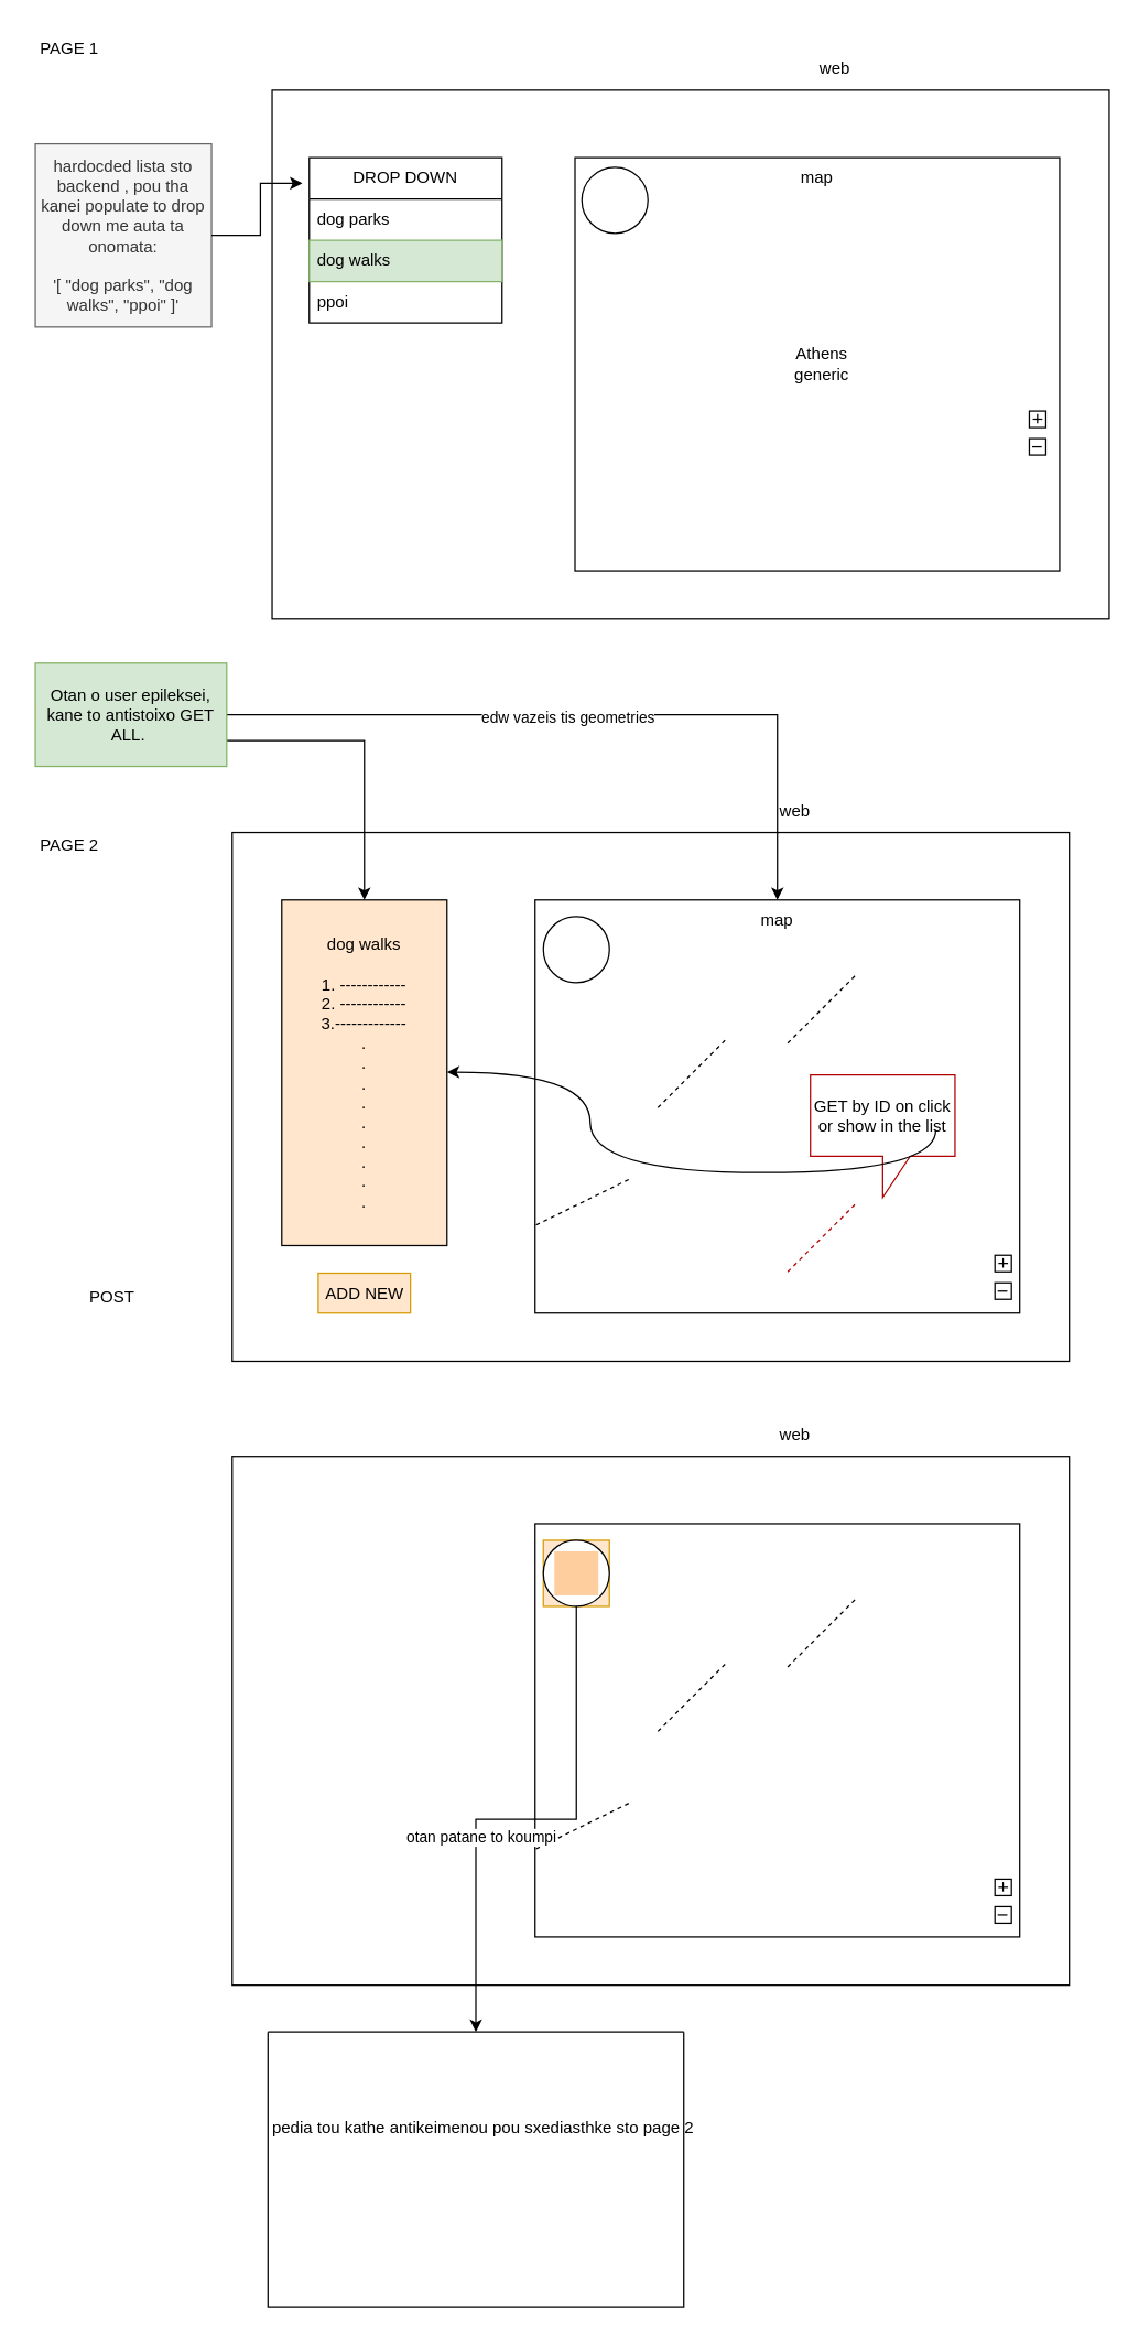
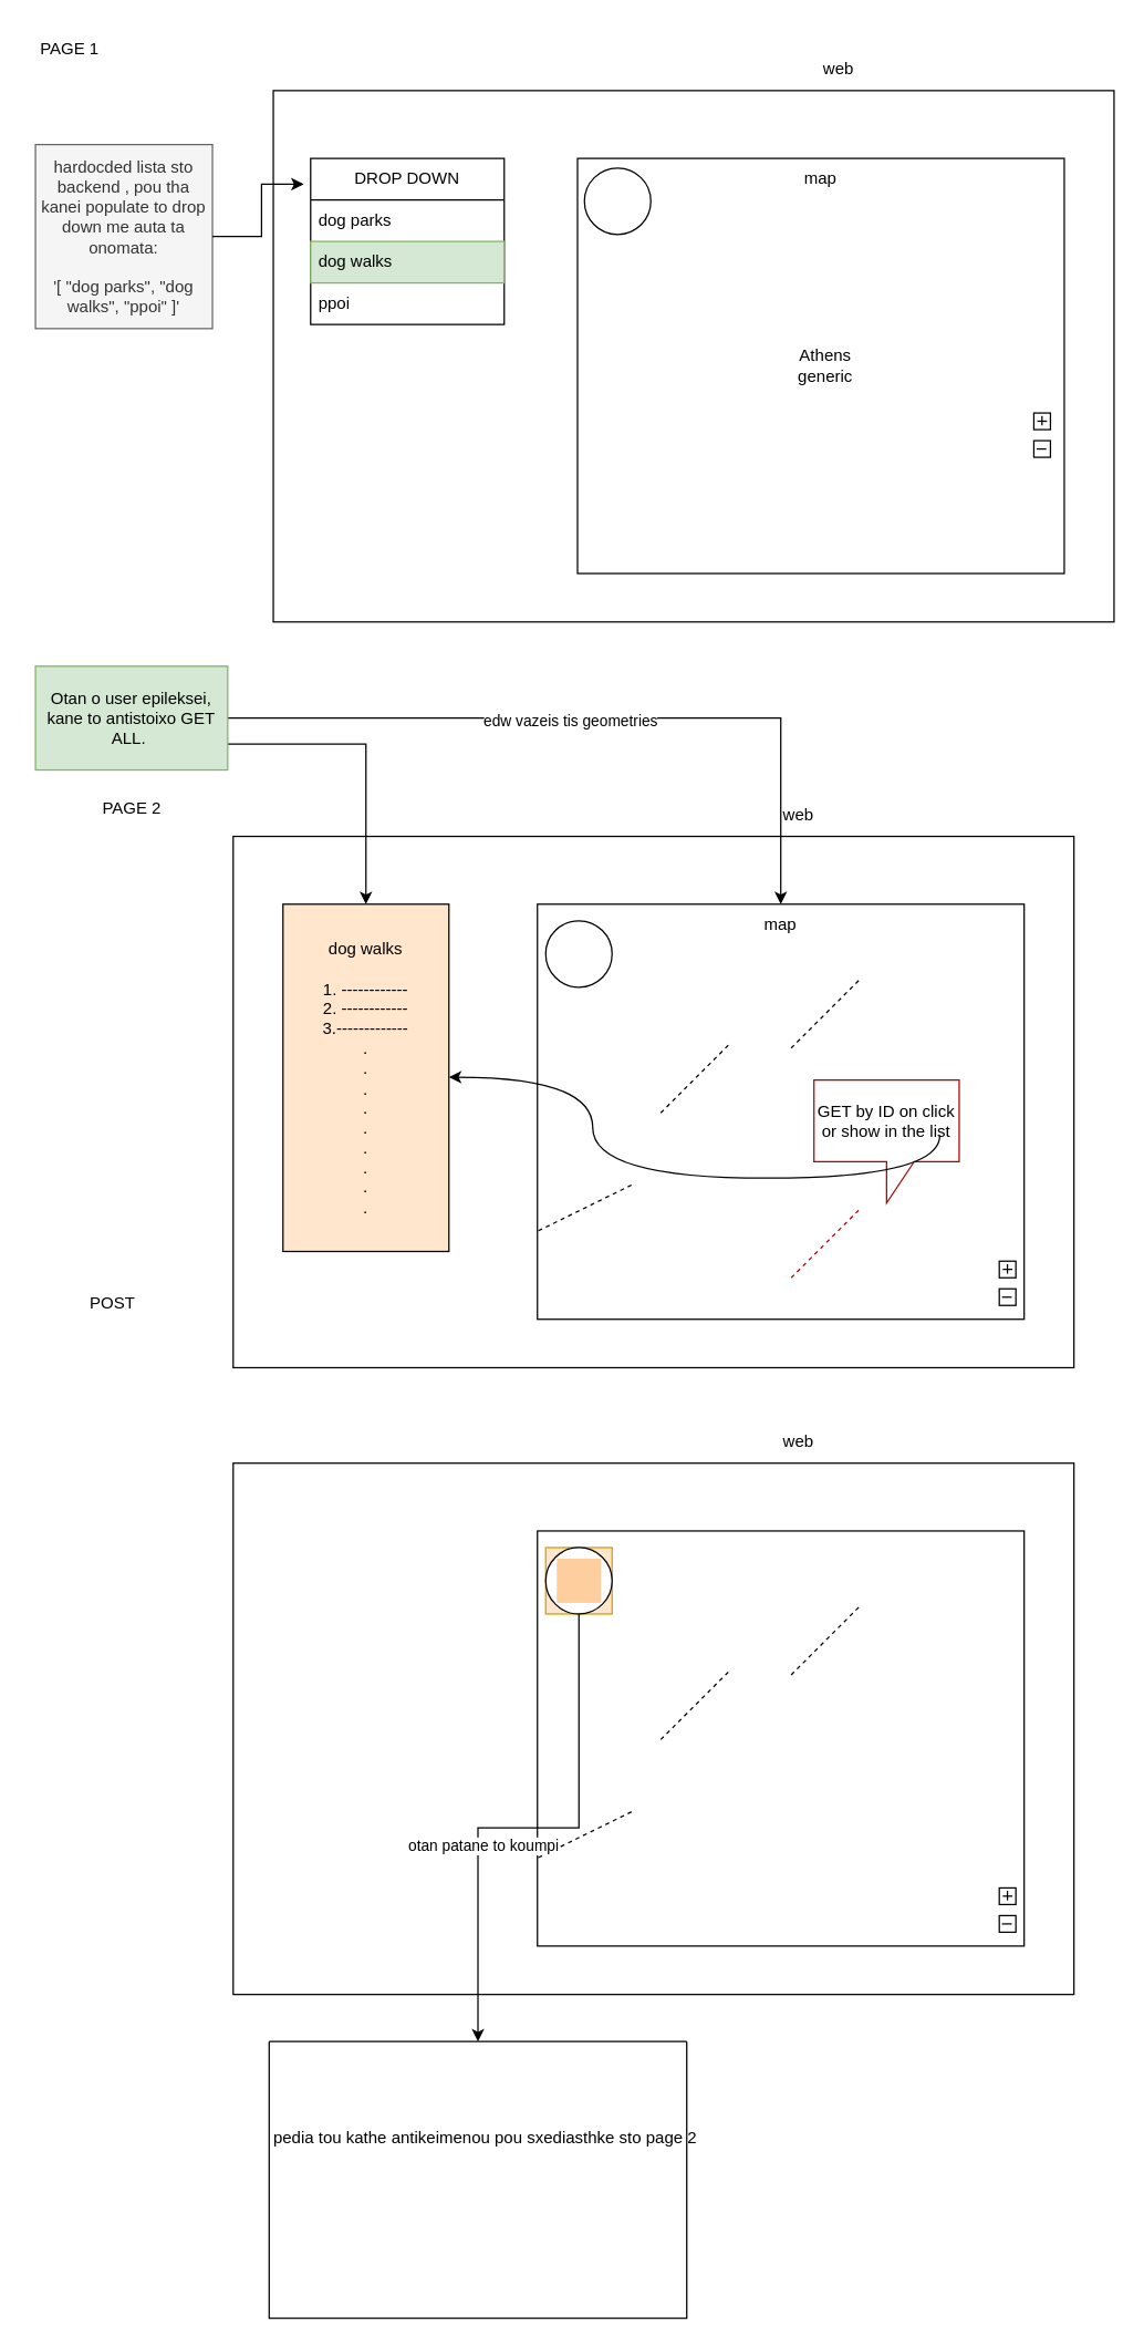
  <mxCell id="0" />
  <mxCell id="1" parent="0" />
  <mxCell id="2" value="" style="rounded=0;whiteSpace=wrap;html=1;" vertex="1" parent="1"><mxGeometry x="168" y="1057" width="608" height="384" as="geometry" /></mxCell>
  <mxCell id="3" value="" style="rounded=0;whiteSpace=wrap;html=1;" vertex="1" parent="1"><mxGeometry x="168" y="604" width="608" height="384" as="geometry" /></mxCell>
  <mxCell id="4" value="" style="rounded=0;whiteSpace=wrap;html=1;" vertex="1" parent="1"><mxGeometry x="197" y="65" width="608" height="384" as="geometry" /></mxCell>
  <mxCell id="5" value="" style="rounded=0;whiteSpace=wrap;html=1;" vertex="1" parent="1"><mxGeometry x="417" y="114" width="352" height="300" as="geometry" /></mxCell>
  <mxCell id="6" value="web" style="text;html=1;align=center;verticalAlign=middle;whiteSpace=wrap;rounded=0;" vertex="1" parent="1"><mxGeometry x="576" y="35" width="60" height="30" as="geometry" /></mxCell>
  <mxCell id="7" value="map" style="text;html=1;align=center;verticalAlign=middle;whiteSpace=wrap;rounded=0;" vertex="1" parent="1"><mxGeometry x="563" y="114" width="60" height="30" as="geometry" /></mxCell>
  <mxCell id="8" value="" style="endArrow=none;html=1;rounded=0;" edge="1" parent="1"><mxGeometry width="50" height="50" relative="1" as="geometry"><mxPoint x="749" y="304" as="sourcePoint" /><mxPoint x="756" y="304" as="targetPoint" /></mxGeometry></mxCell>
  <mxCell id="9" value="" style="group" vertex="1" connectable="0" parent="1"><mxGeometry x="747" y="298" width="12" height="32" as="geometry" /></mxCell>
  <mxCell id="10" value="" style="rounded=0;whiteSpace=wrap;html=1;" vertex="1" parent="9"><mxGeometry y="20" width="12" height="12" as="geometry" /></mxCell>
  <mxCell id="11" value="" style="endArrow=none;html=1;rounded=0;" edge="1" parent="9"><mxGeometry width="50" height="50" relative="1" as="geometry"><mxPoint x="2" y="26" as="sourcePoint" /><mxPoint x="9" y="26" as="targetPoint" /></mxGeometry></mxCell>
  <mxCell id="12" value="" style="rounded=0;whiteSpace=wrap;html=1;" vertex="1" parent="9"><mxGeometry width="12" height="12" as="geometry" /></mxCell>
  <mxCell id="13" value="" style="endArrow=none;html=1;rounded=0;" edge="1" parent="9"><mxGeometry width="50" height="50" relative="1" as="geometry"><mxPoint x="2.5" y="5.92" as="sourcePoint" /><mxPoint x="9.5" y="5.92" as="targetPoint" /></mxGeometry></mxCell>
  <mxCell id="14" value="" style="endArrow=none;html=1;rounded=0;entryX=0.492;entryY=0.175;entryDx=0;entryDy=0;entryPerimeter=0;exitX=0.492;exitY=0.75;exitDx=0;exitDy=0;exitPerimeter=0;" edge="1" parent="9" source="12" target="12"><mxGeometry width="50" height="50" relative="1" as="geometry"><mxPoint x="-30" y="41" as="sourcePoint" /><mxPoint x="20" y="-9" as="targetPoint" /></mxGeometry></mxCell>
  <mxCell id="15" value="hardocded lista sto backend , pou tha kanei populate to drop down me auta ta onomata:&lt;br&gt;&lt;br&gt;'[ &quot;dog parks&quot;, &quot;dog walks&quot;, &quot;ppoi&quot; ]'" style="text;html=1;align=center;verticalAlign=middle;whiteSpace=wrap;rounded=0;fillColor=#f5f5f5;fontColor=#333333;strokeColor=#666666;" vertex="1" parent="1"><mxGeometry x="25" y="104" width="128" height="133" as="geometry" /></mxCell>
  <mxCell id="16" value="PAGE 1" style="text;html=1;align=center;verticalAlign=middle;whiteSpace=wrap;rounded=0;" vertex="1" parent="1"><mxGeometry x="20" y="20" width="60" height="30" as="geometry" /></mxCell>
  <mxCell id="17" value="DROP DOWN" style="swimlane;fontStyle=0;childLayout=stackLayout;horizontal=1;startSize=30;horizontalStack=0;resizeParent=1;resizeParentMax=0;resizeLast=0;collapsible=1;marginBottom=0;whiteSpace=wrap;html=1;" vertex="1" parent="1"><mxGeometry x="224" y="114" width="140" height="120" as="geometry"><mxRectangle x="227" y="100" width="111" height="30" as="alternateBounds" /></mxGeometry></mxCell>
  <mxCell id="18" value="dog parks" style="text;strokeColor=none;fillColor=none;align=left;verticalAlign=middle;spacingLeft=4;spacingRight=4;overflow=hidden;points=[[0,0.5],[1,0.5]];portConstraint=eastwest;rotatable=0;whiteSpace=wrap;html=1;" vertex="1" parent="17"><mxGeometry y="30" width="140" height="30" as="geometry" /></mxCell>
  <mxCell id="19" value="dog walks" style="text;strokeColor=#82b366;fillColor=#d5e8d4;align=left;verticalAlign=middle;spacingLeft=4;spacingRight=4;overflow=hidden;points=[[0,0.5],[1,0.5]];portConstraint=eastwest;rotatable=0;whiteSpace=wrap;html=1;" vertex="1" parent="17"><mxGeometry y="60" width="140" height="30" as="geometry" /></mxCell>
  <mxCell id="20" value="ppoi" style="text;strokeColor=none;fillColor=none;align=left;verticalAlign=middle;spacingLeft=4;spacingRight=4;overflow=hidden;points=[[0,0.5],[1,0.5]];portConstraint=eastwest;rotatable=0;whiteSpace=wrap;html=1;" vertex="1" parent="17"><mxGeometry y="90" width="140" height="30" as="geometry" /></mxCell>
  <mxCell id="21" value="Athens generic" style="text;html=1;align=center;verticalAlign=middle;whiteSpace=wrap;rounded=0;" vertex="1" parent="1"><mxGeometry x="563" y="237" width="67" height="53" as="geometry" /></mxCell>
  <mxCell id="22" style="edgeStyle=orthogonalEdgeStyle;rounded=0;orthogonalLoop=1;jettySize=auto;html=1;entryX=-0.036;entryY=0.155;entryDx=0;entryDy=0;entryPerimeter=0;" edge="1" parent="1" source="15" target="17"><mxGeometry relative="1" as="geometry" /></mxCell>
  <mxCell id="23" style="edgeStyle=orthogonalEdgeStyle;rounded=0;orthogonalLoop=1;jettySize=auto;html=1;" edge="1" parent="1" source="27" target="26"><mxGeometry relative="1" as="geometry" /></mxCell>
  <mxCell id="24" value="edw vazeis tis geometries" style="edgeLabel;html=1;align=center;verticalAlign=middle;resizable=0;points=[];" vertex="1" connectable="0" parent="23"><mxGeometry x="-0.076" y="-2" relative="1" as="geometry"><mxPoint as="offset" /></mxGeometry></mxCell>
  <mxCell id="25" style="edgeStyle=orthogonalEdgeStyle;rounded=0;orthogonalLoop=1;jettySize=auto;html=1;exitX=1;exitY=0.75;exitDx=0;exitDy=0;entryX=0.5;entryY=0;entryDx=0;entryDy=0;" edge="1" parent="1" source="27" target="41"><mxGeometry relative="1" as="geometry" /></mxCell>
  <mxCell id="26" value="" style="rounded=0;whiteSpace=wrap;html=1;" vertex="1" parent="1"><mxGeometry x="388" y="653" width="352" height="300" as="geometry" /></mxCell>
  <mxCell id="27" value="Otan o user epileksei, kane to antistoixo GET ALL.&amp;nbsp;" style="text;html=1;align=center;verticalAlign=middle;whiteSpace=wrap;rounded=0;fillColor=#d5e8d4;strokeColor=#82b366;" vertex="1" parent="1"><mxGeometry x="25" y="481" width="139" height="75" as="geometry" /></mxCell>
  <mxCell id="28" value="web" style="text;html=1;align=center;verticalAlign=middle;whiteSpace=wrap;rounded=0;" vertex="1" parent="1"><mxGeometry x="547" y="574" width="60" height="30" as="geometry" /></mxCell>
  <mxCell id="29" value="map" style="text;html=1;align=center;verticalAlign=middle;whiteSpace=wrap;rounded=0;" vertex="1" parent="1"><mxGeometry x="534" y="653" width="60" height="30" as="geometry" /></mxCell>
  <mxCell id="30" value="" style="group" vertex="1" connectable="0" parent="1"><mxGeometry x="722" y="911" width="12" height="32" as="geometry" /></mxCell>
  <mxCell id="31" value="" style="rounded=0;whiteSpace=wrap;html=1;" vertex="1" parent="30"><mxGeometry y="20" width="12" height="12" as="geometry" /></mxCell>
  <mxCell id="32" value="" style="endArrow=none;html=1;rounded=0;" edge="1" parent="30"><mxGeometry width="50" height="50" relative="1" as="geometry"><mxPoint x="2" y="26" as="sourcePoint" /><mxPoint x="9" y="26" as="targetPoint" /></mxGeometry></mxCell>
  <mxCell id="33" value="" style="rounded=0;whiteSpace=wrap;html=1;" vertex="1" parent="30"><mxGeometry width="12" height="12" as="geometry" /></mxCell>
  <mxCell id="34" value="" style="endArrow=none;html=1;rounded=0;" edge="1" parent="30"><mxGeometry width="50" height="50" relative="1" as="geometry"><mxPoint x="2.5" y="5.92" as="sourcePoint" /><mxPoint x="9.5" y="5.92" as="targetPoint" /></mxGeometry></mxCell>
  <mxCell id="35" value="" style="endArrow=none;html=1;rounded=0;entryX=0.492;entryY=0.175;entryDx=0;entryDy=0;entryPerimeter=0;exitX=0.492;exitY=0.75;exitDx=0;exitDy=0;exitPerimeter=0;" edge="1" parent="30" source="33" target="33"><mxGeometry width="50" height="50" relative="1" as="geometry"><mxPoint x="-30" y="41" as="sourcePoint" /><mxPoint x="20" y="-9" as="targetPoint" /></mxGeometry></mxCell>
- <mxCell id="36" value="PAGE 2" style="text;html=1;align=center;verticalAlign=middle;whiteSpace=wrap;rounded=0;" vertex="1" parent="1"><mxGeometry x="20" y="599" width="60" height="30" as="geometry" /></mxCell>
+ <mxCell id="36" value="PAGE 2" style="text;html=1;align=center;verticalAlign=middle;whiteSpace=wrap;rounded=0;" vertex="1" parent="1"><mxGeometry x="65" y="569" width="60" height="30" as="geometry" /></mxCell>
  <mxCell id="37" value="" style="endArrow=none;dashed=1;html=1;rounded=0;" edge="1" parent="1" target="26"><mxGeometry width="50" height="50" relative="1" as="geometry"><mxPoint x="456" y="856" as="sourcePoint" /><mxPoint x="498" y="799" as="targetPoint" /></mxGeometry></mxCell>
  <mxCell id="38" value="" style="endArrow=none;dashed=1;html=1;rounded=0;fillColor=#e51400;strokeColor=#B20000;" edge="1" parent="1"><mxGeometry width="50" height="50" relative="1" as="geometry"><mxPoint x="571.5" y="923" as="sourcePoint" /><mxPoint x="621.5" y="873" as="targetPoint" /></mxGeometry></mxCell>
  <mxCell id="39" value="" style="endArrow=none;dashed=1;html=1;rounded=0;" edge="1" parent="1"><mxGeometry width="50" height="50" relative="1" as="geometry"><mxPoint x="571.5" y="757" as="sourcePoint" /><mxPoint x="621.5" y="707" as="targetPoint" /></mxGeometry></mxCell>
  <mxCell id="40" value="" style="endArrow=none;dashed=1;html=1;rounded=0;" edge="1" parent="1"><mxGeometry width="50" height="50" relative="1" as="geometry"><mxPoint x="526" y="755" as="sourcePoint" /><mxPoint x="476" y="805" as="targetPoint" /></mxGeometry></mxCell>
  <mxCell id="41" value="dog walks&lt;div&gt;&lt;br&gt;&lt;/div&gt;&lt;div&gt;1. ------------&lt;/div&gt;&lt;div&gt;2. ------------&lt;/div&gt;&lt;div&gt;3.-------------&lt;/div&gt;&lt;div&gt;.&lt;/div&gt;&lt;div&gt;.&lt;/div&gt;&lt;div&gt;.&lt;/div&gt;&lt;div&gt;.&lt;/div&gt;&lt;div&gt;.&lt;/div&gt;&lt;div&gt;.&lt;/div&gt;&lt;div&gt;.&lt;/div&gt;&lt;div&gt;.&lt;/div&gt;&lt;div&gt;.&lt;/div&gt;" style="rounded=0;whiteSpace=wrap;html=1;fillColor=#ffe6cc;" vertex="1" parent="1"><mxGeometry x="204" y="653" width="120" height="251" as="geometry" /></mxCell>
  <mxCell id="42" value="&lt;font color=&quot;#000000&quot;&gt;GET by ID on click or show in the list&lt;/font&gt;" style="shape=callout;whiteSpace=wrap;html=1;perimeter=calloutPerimeter;fillColor=none;fontColor=#ffffff;strokeColor=#B20000;" vertex="1" parent="1"><mxGeometry x="588" y="780" width="105" height="89" as="geometry" /></mxCell>
- <mxCell id="43" value="ADD NEW" style="rounded=0;whiteSpace=wrap;html=1;fillColor=#ffe6cc;strokeColor=#d79b00;" vertex="1" parent="1"><mxGeometry x="230.5" y="924" width="67" height="29" as="geometry" /></mxCell>
  <mxCell id="44" value="POST" style="text;html=1;align=center;verticalAlign=middle;whiteSpace=wrap;rounded=0;" vertex="1" parent="1"><mxGeometry x="51" y="927" width="60" height="30" as="geometry" /></mxCell>
  <mxCell id="45" value="" style="endArrow=classic;html=1;rounded=0;exitX=0.867;exitY=0.449;exitDx=0;exitDy=0;exitPerimeter=0;edgeStyle=orthogonalEdgeStyle;curved=1;" edge="1" parent="1" source="42" target="41"><mxGeometry width="50" height="50" relative="1" as="geometry"><mxPoint x="448" y="847" as="sourcePoint" /><mxPoint x="498" y="797" as="targetPoint" /><Array as="points"><mxPoint x="679" y="851" /><mxPoint x="428" y="851" /><mxPoint x="428" y="778" /></Array></mxGeometry></mxCell>
  <mxCell id="46" value="" style="group" vertex="1" connectable="0" parent="1"><mxGeometry x="394" y="665" width="48" height="48" as="geometry" /></mxCell>
  <mxCell id="47" value="" style="ellipse;whiteSpace=wrap;html=1;aspect=fixed;" vertex="1" parent="46"><mxGeometry width="48" height="48" as="geometry" /></mxCell>
  <mxCell id="48" value="" style="shape=image;html=1;verticalAlign=top;verticalLabelPosition=bottom;labelBackgroundColor=#ffffff;imageAspect=0;aspect=fixed;image=https://cdn4.iconfinder.com/data/icons/48-bubbles/48/15.Pencil-128.png" vertex="1" parent="46"><mxGeometry x="8" y="8" width="32" height="32" as="geometry" /></mxCell>
  <mxCell id="49" value="" style="rounded=0;whiteSpace=wrap;html=1;" vertex="1" parent="1"><mxGeometry x="388" y="1106" width="352" height="300" as="geometry" /></mxCell>
  <mxCell id="50" value="" style="group" vertex="1" connectable="0" parent="1"><mxGeometry x="422" y="121" width="48" height="48" as="geometry" /></mxCell>
  <mxCell id="51" value="" style="ellipse;whiteSpace=wrap;html=1;aspect=fixed;" vertex="1" parent="50"><mxGeometry width="48" height="48" as="geometry" /></mxCell>
  <mxCell id="52" value="" style="shape=image;html=1;verticalAlign=top;verticalLabelPosition=bottom;labelBackgroundColor=#ffffff;imageAspect=0;aspect=fixed;image=https://cdn4.iconfinder.com/data/icons/48-bubbles/48/15.Pencil-128.png" vertex="1" parent="50"><mxGeometry x="8" y="8" width="32" height="32" as="geometry" /></mxCell>
  <mxCell id="53" value="web" style="text;html=1;align=center;verticalAlign=middle;whiteSpace=wrap;rounded=0;" vertex="1" parent="1"><mxGeometry x="547" y="1027" width="60" height="30" as="geometry" /></mxCell>
  <mxCell id="54" value="" style="group" vertex="1" connectable="0" parent="1"><mxGeometry x="722" y="1364" width="12" height="32" as="geometry" /></mxCell>
  <mxCell id="55" value="" style="rounded=0;whiteSpace=wrap;html=1;" vertex="1" parent="54"><mxGeometry y="20" width="12" height="12" as="geometry" /></mxCell>
  <mxCell id="56" value="" style="endArrow=none;html=1;rounded=0;" edge="1" parent="54"><mxGeometry width="50" height="50" relative="1" as="geometry"><mxPoint x="2" y="26" as="sourcePoint" /><mxPoint x="9" y="26" as="targetPoint" /></mxGeometry></mxCell>
  <mxCell id="57" value="" style="rounded=0;whiteSpace=wrap;html=1;" vertex="1" parent="54"><mxGeometry width="12" height="12" as="geometry" /></mxCell>
  <mxCell id="58" value="" style="endArrow=none;html=1;rounded=0;" edge="1" parent="54"><mxGeometry width="50" height="50" relative="1" as="geometry"><mxPoint x="2.5" y="5.92" as="sourcePoint" /><mxPoint x="9.5" y="5.92" as="targetPoint" /></mxGeometry></mxCell>
  <mxCell id="59" value="" style="endArrow=none;html=1;rounded=0;entryX=0.492;entryY=0.175;entryDx=0;entryDy=0;entryPerimeter=0;exitX=0.492;exitY=0.75;exitDx=0;exitDy=0;exitPerimeter=0;" edge="1" parent="54" source="57" target="57"><mxGeometry width="50" height="50" relative="1" as="geometry"><mxPoint x="-30" y="41" as="sourcePoint" /><mxPoint x="20" y="-9" as="targetPoint" /></mxGeometry></mxCell>
  <mxCell id="60" value="" style="endArrow=none;dashed=1;html=1;rounded=0;" edge="1" parent="1" target="49"><mxGeometry width="50" height="50" relative="1" as="geometry"><mxPoint x="456" y="1309" as="sourcePoint" /><mxPoint x="498" y="1252" as="targetPoint" /></mxGeometry></mxCell>
  <mxCell id="61" value="" style="endArrow=none;dashed=1;html=1;rounded=0;" edge="1" parent="1"><mxGeometry width="50" height="50" relative="1" as="geometry"><mxPoint x="571.5" y="1210" as="sourcePoint" /><mxPoint x="621.5" y="1160" as="targetPoint" /></mxGeometry></mxCell>
  <mxCell id="62" value="" style="endArrow=none;dashed=1;html=1;rounded=0;" edge="1" parent="1"><mxGeometry width="50" height="50" relative="1" as="geometry"><mxPoint x="526" y="1208" as="sourcePoint" /><mxPoint x="476" y="1258" as="targetPoint" /></mxGeometry></mxCell>
  <mxCell id="63" value="" style="group;fillColor=#ffe6cc;strokeColor=#d79b00;" vertex="1" connectable="0" parent="1"><mxGeometry x="394" y="1118" width="48" height="48" as="geometry" /></mxCell>
  <mxCell id="64" value="" style="ellipse;whiteSpace=wrap;html=1;aspect=fixed;" vertex="1" parent="63"><mxGeometry width="48" height="48" as="geometry" /></mxCell>
  <mxCell id="65" value="" style="shape=image;html=1;verticalAlign=top;verticalLabelPosition=bottom;labelBackgroundColor=#ffffff;imageAspect=0;aspect=fixed;image=https://cdn4.iconfinder.com/data/icons/48-bubbles/48/15.Pencil-128.png;imageBackground=#FFCE9F;" vertex="1" parent="63"><mxGeometry x="8" y="8" width="32" height="32" as="geometry" /></mxCell>
  <mxCell id="66" value="" style="swimlane;startSize=0;fillColor=#FFCE9F;" vertex="1" parent="1"><mxGeometry x="194" y="1475" width="302" height="200" as="geometry"><mxRectangle x="204" y="1184" width="50" height="44" as="alternateBounds" /></mxGeometry></mxCell>
  <mxCell id="67" value="pedia tou kathe antikeimenou pou sxediasthke sto page 2" style="text;html=1;align=center;verticalAlign=middle;resizable=0;points=[];autosize=1;strokeColor=none;fillColor=none;" vertex="1" parent="66"><mxGeometry x="-6" y="57" width="324" height="26" as="geometry" /></mxCell>
  <mxCell id="68" style="edgeStyle=orthogonalEdgeStyle;rounded=0;orthogonalLoop=1;jettySize=auto;html=1;exitX=0.5;exitY=1;exitDx=0;exitDy=0;" edge="1" parent="1" source="64" target="66"><mxGeometry relative="1" as="geometry"><mxPoint x="375.8" y="1166" as="sourcePoint" /><mxPoint x="270" y="1307.2" as="targetPoint" /></mxGeometry></mxCell>
  <mxCell id="69" value="otan patane to koumpi" style="edgeLabel;html=1;align=center;verticalAlign=middle;resizable=0;points=[];" vertex="1" connectable="0" parent="68"><mxGeometry x="0.255" y="3" relative="1" as="geometry"><mxPoint as="offset" /></mxGeometry></mxCell>
